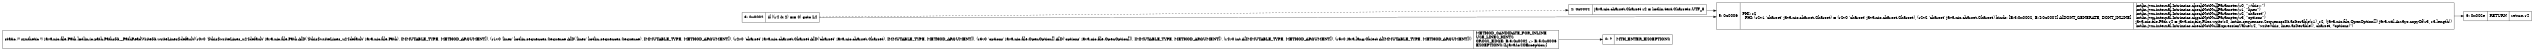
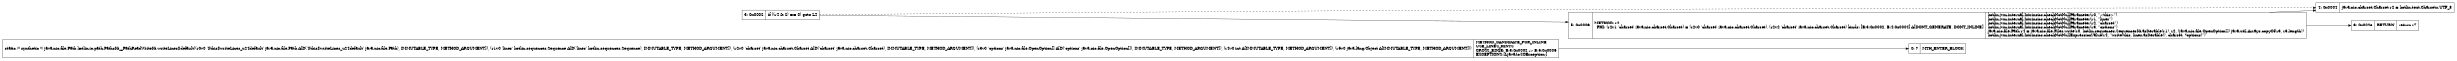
  digraph {
    rankdir=LR
    node [shape=record]
-   n1 [label="{0\:\ ?|MTH_ENTER_EXCEPTIONS\l}"]
+   n1 [label="{0\:\ ?|MTH_ENTER_BLOCK\l}"]
    n2 [label="{3\:\ 0x0002|if ((r4 & 2) == 0) goto L4\l}"]
    n3 [label="{4\:\ 0x0004|java.nio.charset.Charset r2 = kotlin.text.Charsets.UTF_8\l}"]
-   n4 [label="{5\:\ 0x0006|PHI: r2 \l  PHI: (r2v1 'charset' java.nio.charset.Charset) = (r2v0 'charset' java.nio.charset.Charset), (r2v2 'charset' java.nio.charset.Charset) binds: [B:3:0x0002, B:4:0x0004] A[DONT_GENERATE, DONT_INLINE]\l|kotlin.jvm.internal.Intrinsics.checkNotNullParameter(r0, \"\<this\>\")\lkotlin.jvm.internal.Intrinsics.checkNotNullParameter(r1, \"lines\")\lkotlin.jvm.internal.Intrinsics.checkNotNullParameter(r2, \"charset\")\lkotlin.jvm.internal.Intrinsics.checkNotNullParameter(r3, \"options\")\ljava.nio.file.Path r4 = java.nio.file.Files.write(r0, kotlin.sequences.SequencesKt.asIterable(r1), r2, (java.nio.file.OpenOption[]) java.util.Arrays.copyOf(r3, r3.length))\lkotlin.jvm.internal.Intrinsics.checkNotNullExpressionValue(r4, \"write(this, lines.asIterable(), charset, *options)\")\l}"]
-   n5 [label="{6\:\ 0x002e|RETURN\l|return r4\l}"]
+   n4 [label="{5\:\ 0x0006|METHOD: r2 \l  PHI: (r2v1 'charset' java.nio.charset.Charset) = (r2v0 'charset' java.nio.charset.Charset), (r2v2 'charset' java.nio.charset.Charset) binds: [B:3:0x0002, B:4:0x0004] A[DONT_GENERATE, DONT_INLINE]\l|kotlin.jvm.internal.Intrinsics.checkNotNullParameter(r0, \"\<this\>\")\lkotlin.jvm.internal.Intrinsics.checkNotNullParameter(r1, \"lines\")\lkotlin.jvm.internal.Intrinsics.checkNotNullParameter(r2, \"charset\")\lkotlin.jvm.internal.Intrinsics.checkNotNullParameter(r3, \"options\")\ljava.nio.file.Path r4 = java.nio.file.Files.write(r0, kotlin.sequences.SequencesKt.asIterable(r1), r2, (java.nio.file.OpenOption[]) java.util.Arrays.copyOf(r3, r3.length))\lkotlin.jvm.internal.Intrinsics.checkNotNullExpressionValue(r4, \"write(this, lines.asIterable(), charset, *options)\")\l}"]
+   n5 [label="{6\:\ 0x002e|RETURN\l|return r7\l}"]
    n6 [label="{static \/* synthetic *\/ java.nio.file.Path kotlin.io.path.PathsKt__PathReadWriteKt.writeLines$default((r0v0 '$this$writeLines_u24default' java.nio.file.Path A[D('$this$writeLines_u24default' java.nio.file.Path), IMMUTABLE_TYPE, METHOD_ARGUMENT]), (r1v0 'lines' kotlin.sequences.Sequence A[D('lines' kotlin.sequences.Sequence), IMMUTABLE_TYPE, METHOD_ARGUMENT]), (r2v0 'charset' java.nio.charset.Charset A[D('charset' java.nio.charset.Charset), IMMUTABLE_TYPE, METHOD_ARGUMENT]), (r3v0 'options' java.nio.file.OpenOption[] A[D('options' java.nio.file.OpenOption[]), IMMUTABLE_TYPE, METHOD_ARGUMENT]), (r4v0 int A[IMMUTABLE_TYPE, METHOD_ARGUMENT]), (r5v0 java.lang.Object A[IMMUTABLE_TYPE, METHOD_ARGUMENT]))  | METHOD_CANDIDATE_FOR_INLINE\lUSE_LINES_HINTS\lCROSS_EDGE: B:3:0x0002 \-\> B:5:0x0006\lEXCEPTIONS:[Ljava\/io\/IOException;]\l}"]
    n2 -> n3 [style=dashed]
    n2 -> n4
-   n3 -> n4
+   n4 -> n3
    n4 -> n5
    n6 -> n1
  }
